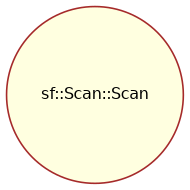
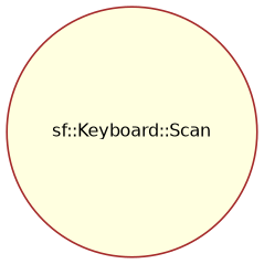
  digraph {
    rankdir=LR
-   n1 [color=brown fillcolor=lightyellow fontname=Helvetica fontsize=10 height=0.2 label="sf::Scan::Scan" shape=circle style=filled width=0.4]
+   n1 [color=brown fillcolor=lightyellow fontname=Helvetica fontsize=10 height=0.2 label="sf::Keyboard::Scan" shape=circle style=filled width=0.4]
  }
